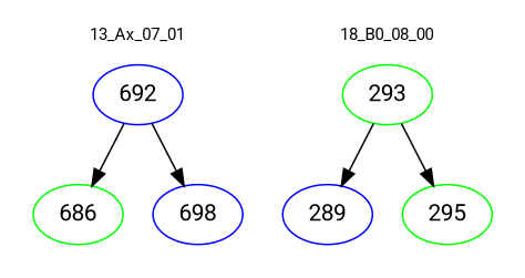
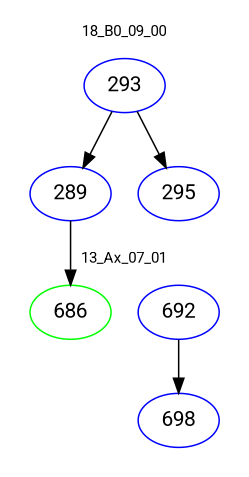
  digraph {
    fontname=Roboto
    node [color=blue fontname=Roboto]
    edge [color=black fontname=Roboto]
    n1 [label=692]
    n2 [color=green label=686]
    n3 [label=698]
-   n4 [color=green label=293]
+   n4 [label=293]
    n5 [label=289]
-   n6 [color=green label=295]
+   n6 [label=295]
    subgraph cluster_1 {
      color=white
      fontsize=10
      label="13_Ax_07_01"
      n1
      n2
      n3
    }
    subgraph cluster_2 {
      color=white
      fontsize=10
-     label="18_B0_08_00"
+     label="18_B0_09_00"
      n4
      n5
      n6
    }
-   n1 -> n2
+   n5 -> n2
    n1 -> n3
    n4 -> n5
    n4 -> n6
  }
